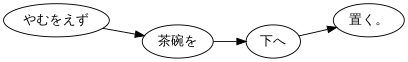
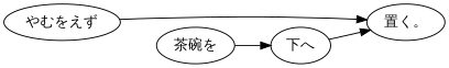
  digraph {
    rankdir=LR
    n1 [label="やむをえず"]
    n2 [label="置く。"]
    n3 [label="茶碗を"]
    n4 [label="下へ"]
-   n1 -> n3
+   n1 -> n2
    n3 -> n4
    n4 -> n2
  }
